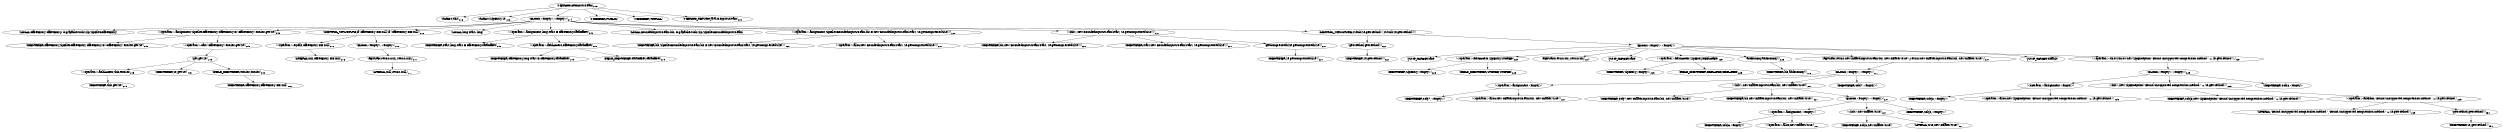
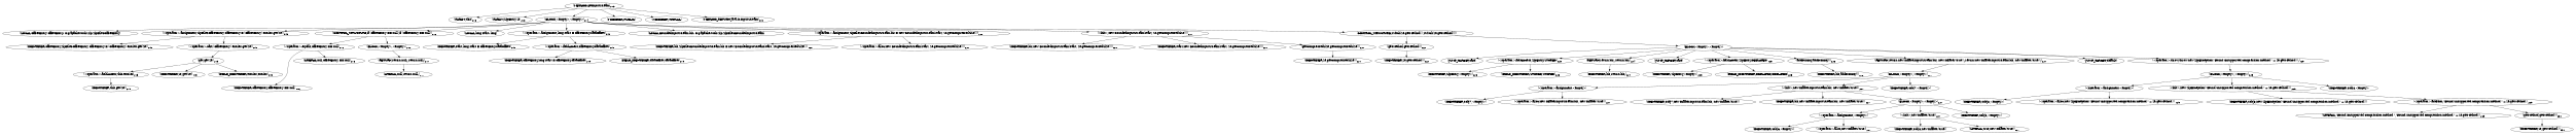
  digraph {
    n1 [label=<(METHOD,getInputStream)<SUB>213</SUB>>]
    n2 [label=<(PARAM,this)<SUB>213</SUB>>]
    n3 [label=<(PARAM,ZipEntry ze)<SUB>213</SUB>>]
    n4 [label=<(BLOCK,&lt;empty&gt;,&lt;empty&gt;)<SUB>214</SUB>>]
    n5 [label=<(MODIFIER,PUBLIC)>]
    n6 [label=<(MODIFIER,VIRTUAL)>]
    n7 [label=<(METHOD_RETURN,java.io.InputStream)<SUB>213</SUB>>]
    n8 [label=<(LOCAL,OffsetEntry offsetEntry: org.apache.tools.zip.ZipFile$OffsetEntry)>]
    n9 [label=<(&lt;operator&gt;.assignment,ZipFile$OffsetEntry offsetEntry = (OffsetEntry) entries.get(ze))<SUB>215</SUB>>]
    n10 [label=<(CONTROL_STRUCTURE,if (offsetEntry == null),if (offsetEntry == null))<SUB>216</SUB>>]
    n11 [label=<(LOCAL,long start: long)>]
    n12 [label=<(&lt;operator&gt;.assignment,long start = offsetEntry.dataOffset)<SUB>219</SUB>>]
    n13 [label=<(LOCAL,BoundedInputStream bis: org.apache.tools.zip.ZipFile$BoundedInputStream)>]
    n14 [label=<(&lt;operator&gt;.assignment,ZipFile$BoundedInputStream bis = new BoundedInputStream(start, ze.getCompressedSize()))<SUB>220</SUB>>]
    n15 [label=<(&lt;init&gt;,new BoundedInputStream(start, ze.getCompressedSize()))<SUB>221</SUB>>]
    n16 [label=<(CONTROL_STRUCTURE,switch(ze.getMethod()),switch(ze.getMethod()))>]
    n17 [label=<(IDENTIFIER,offsetEntry,ZipFile$OffsetEntry offsetEntry = (OffsetEntry) entries.get(ze))<SUB>215</SUB>>]
    n18 [label=<(&lt;operator&gt;.cast,(OffsetEntry) entries.get(ze))<SUB>215</SUB>>]
    n19 [label=<(&lt;operator&gt;.equals,offsetEntry == null)<SUB>216</SUB>>]
    n20 [label=<(BLOCK,&lt;empty&gt;,&lt;empty&gt;)<SUB>216</SUB>>]
    n21 [label=<(IDENTIFIER,start,long start = offsetEntry.dataOffset)<SUB>219</SUB>>]
    n22 [label=<(&lt;operator&gt;.fieldAccess,offsetEntry.dataOffset)<SUB>219</SUB>>]
    n23 [label=<(IDENTIFIER,bis,ZipFile$BoundedInputStream bis = new BoundedInputStream(start, ze.getCompressedSize()))<SUB>220</SUB>>]
    n24 [label=<(&lt;operator&gt;.alloc,new BoundedInputStream(start, ze.getCompressedSize()))<SUB>221</SUB>>]
    n25 [label=<(IDENTIFIER,bis,new BoundedInputStream(start, ze.getCompressedSize()))<SUB>220</SUB>>]
    n26 [label=<(IDENTIFIER,start,new BoundedInputStream(start, ze.getCompressedSize()))<SUB>221</SUB>>]
    n27 [label=<(getCompressedSize,getCompressedSize())<SUB>221</SUB>>]
    n28 [label=<(getMethod,getMethod())<SUB>222</SUB>>]
    n29 [label=<(BLOCK,&lt;empty&gt;,&lt;empty&gt;)>]
    n30 [label=<(get,get(ze))<SUB>215</SUB>>]
    n31 [label=<(&lt;operator&gt;.fieldAccess,this.entries)<SUB>215</SUB>>]
    n32 [label=<(IDENTIFIER,ze,get(ze))<SUB>215</SUB>>]
    n33 [label=<(FIELD_IDENTIFIER,entries,entries)<SUB>215</SUB>>]
    n34 [label=<(IDENTIFIER,this,get(ze))<SUB>215</SUB>>]
    n35 [label=<(IDENTIFIER,offsetEntry,offsetEntry == null)<SUB>216</SUB>>]
    n36 [label=<(LITERAL,null,offsetEntry == null)<SUB>216</SUB>>]
    n37 [label=<(RETURN,return null;,return null;)<SUB>217</SUB>>]
    n38 [label=<(LITERAL,null,return null;)<SUB>217</SUB>>]
    n39 [label=<(IDENTIFIER,offsetEntry,long start = offsetEntry.dataOffset)<SUB>219</SUB>>]
    n40 [label=<(FIELD_IDENTIFIER,dataOffset,dataOffset)<SUB>219</SUB>>]
    n41 [label=<(IDENTIFIER,ze,getCompressedSize())<SUB>221</SUB>>]
    n42 [label=<(IDENTIFIER,ze,getMethod())<SUB>222</SUB>>]
    n43 [label=<(JUMP_TARGET,case)>]
    n44 [label=<(&lt;operator&gt;.fieldAccess,ZipEntry.STORED)<SUB>223</SUB>>]
    n45 [label=<(RETURN,return bis;,return bis;)<SUB>224</SUB>>]
    n46 [label=<(JUMP_TARGET,case)>]
    n47 [label=<(&lt;operator&gt;.fieldAccess,ZipEntry.DEFLATED)<SUB>225</SUB>>]
    n48 [label=<(addDummy,addDummy())<SUB>226</SUB>>]
    n49 [label=<(RETURN,return new InflaterInputStream(bis, new Inflater(true));,return new InflaterInputStream(bis, new Inflater(true));)<SUB>227</SUB>>]
    n50 [label=<(JUMP_TARGET,default)>]
    n51 [label=<(&lt;operator&gt;.throw,throw new ZipException(&quot;Found unsupported compression method &quot; + ze.getMethod());)<SUB>229</SUB>>]
    n52 [label=<(IDENTIFIER,ZipEntry,&lt;empty&gt;)<SUB>223</SUB>>]
    n53 [label=<(FIELD_IDENTIFIER,STORED,STORED)<SUB>223</SUB>>]
+   n54 [label=<(IDENTIFIER,bis,return bis;)<SUB>224</SUB>>]
    n55 [label=<(IDENTIFIER,ZipEntry,&lt;empty&gt;)<SUB>225</SUB>>]
    n56 [label=<(FIELD_IDENTIFIER,DEFLATED,DEFLATED)<SUB>225</SUB>>]
    n57 [label=<(IDENTIFIER,bis,addDummy())<SUB>226</SUB>>]
    n58 [label=<(BLOCK,&lt;empty&gt;,&lt;empty&gt;)<SUB>227</SUB>>]
    n59 [label=<(BLOCK,&lt;empty&gt;,&lt;empty&gt;)<SUB>229</SUB>>]
    n60 [label=<(&lt;operator&gt;.assignment,&lt;empty&gt;)>]
    n61 [label=<(&lt;init&gt;,new InflaterInputStream(bis, new Inflater(true)))<SUB>227</SUB>>]
    n62 [label=<(IDENTIFIER,$obj7,&lt;empty&gt;)>]
    n63 [label=<(IDENTIFIER,$obj7,&lt;empty&gt;)>]
    n64 [label=<(&lt;operator&gt;.alloc,new InflaterInputStream(bis, new Inflater(true)))<SUB>227</SUB>>]
    n65 [label=<(IDENTIFIER,$obj7,new InflaterInputStream(bis, new Inflater(true)))>]
    n66 [label=<(IDENTIFIER,bis,new InflaterInputStream(bis, new Inflater(true)))<SUB>227</SUB>>]
    n67 [label=<(BLOCK,&lt;empty&gt;,&lt;empty&gt;)<SUB>227</SUB>>]
    n68 [label=<(&lt;operator&gt;.assignment,&lt;empty&gt;)>]
    n69 [label=<(&lt;init&gt;,new Inflater(true))<SUB>227</SUB>>]
    n70 [label=<(IDENTIFIER,$obj6,&lt;empty&gt;)>]
    n71 [label=<(IDENTIFIER,$obj6,&lt;empty&gt;)>]
    n72 [label=<(&lt;operator&gt;.alloc,new Inflater(true))<SUB>227</SUB>>]
    n73 [label=<(IDENTIFIER,$obj6,new Inflater(true))>]
    n74 [label=<(LITERAL,true,new Inflater(true))<SUB>227</SUB>>]
    n75 [label=<(&lt;operator&gt;.assignment,&lt;empty&gt;)>]
    n76 [label=<(&lt;init&gt;,new ZipException(&quot;Found unsupported compression method &quot; + ze.getMethod()))<SUB>229</SUB>>]
    n77 [label=<(IDENTIFIER,$obj8,&lt;empty&gt;)>]
    n78 [label=<(IDENTIFIER,$obj8,&lt;empty&gt;)>]
    n79 [label=<(&lt;operator&gt;.alloc,new ZipException(&quot;Found unsupported compression method &quot; + ze.getMethod()))<SUB>229</SUB>>]
    n80 [label=<(IDENTIFIER,$obj8,new ZipException(&quot;Found unsupported compression method &quot; + ze.getMethod()))>]
    n81 [label=<(&lt;operator&gt;.addition,&quot;Found unsupported compression method &quot; + ze.getMethod())<SUB>229</SUB>>]
    n82 [label=<(LITERAL,&quot;Found unsupported compression method &quot;,&quot;Found unsupported compression method &quot; + ze.getMethod())<SUB>229</SUB>>]
    n83 [label=<(getMethod,getMethod())<SUB>230</SUB>>]
    n84 [label=<(IDENTIFIER,ze,getMethod())<SUB>230</SUB>>]
    n1 -> n2
    n1 -> n3
    n1 -> n4
    n1 -> n5
    n1 -> n6
    n1 -> n7
    n4 -> n8
    n4 -> n9
    n4 -> n10
    n4 -> n11
    n4 -> n12
    n4 -> n13
    n4 -> n14
    n4 -> n15
    n4 -> n16
    n9 -> n17
    n9 -> n18
    n10 -> n19
    n10 -> n20
    n12 -> n21
    n12 -> n22
    n14 -> n23
    n14 -> n24
    n15 -> n25
    n15 -> n26
    n15 -> n27
    n16 -> n28
    n16 -> n29
    n18 -> n30
-   n33 -> n35
+   n19 -> n35
    n19 -> n36
    n20 -> n37
    n22 -> n39
    n22 -> n40
    n27 -> n41
    n28 -> n42
    n29 -> n43
    n29 -> n44
    n29 -> n45
    n29 -> n46
    n29 -> n47
    n29 -> n48
    n29 -> n49
    n29 -> n50
    n29 -> n51
    n30 -> n31
    n30 -> n32
    n30 -> n33
    n31 -> n34
    n37 -> n38
    n44 -> n52
    n44 -> n53
+   n45 -> n54
    n47 -> n55
    n47 -> n56
    n48 -> n57
    n49 -> n58
    n51 -> n59
    n58 -> n60
    n58 -> n61
    n58 -> n62
    n59 -> n75
    n59 -> n76
    n59 -> n77
    n60 -> n63
    n60 -> n64
    n61 -> n65
    n61 -> n66
    n61 -> n67
    n67 -> n68
    n67 -> n69
    n67 -> n70
    n68 -> n71
    n68 -> n72
    n69 -> n73
    n69 -> n74
    n75 -> n78
    n75 -> n79
    n76 -> n80
    n76 -> n81
    n81 -> n82
    n81 -> n83
    n83 -> n84
  }
